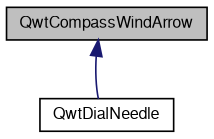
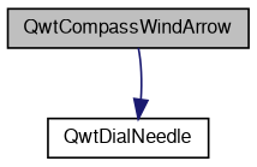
  digraph {
    node [color=black fontname=FreeSans fontsize=10 shape=record style=filled]
    n1 [fillcolor=grey75 fontcolor=black height=0.2 label=QwtCompassWindArrow width=0.4]
    n2 [fillcolor=white height=0.2 label=QwtDialNeedle width=0.4]
-   n1 -> n2 [color=midnightblue dir=back fontname=FreeSans fontsize=10 labelfontname=FreeSans labelfontsize=10 style=solid]
+   n2 -> n1 [color=midnightblue dir=back fontname=FreeSans fontsize=10 labelfontname=FreeSans labelfontsize=10 style=solid]
  }
